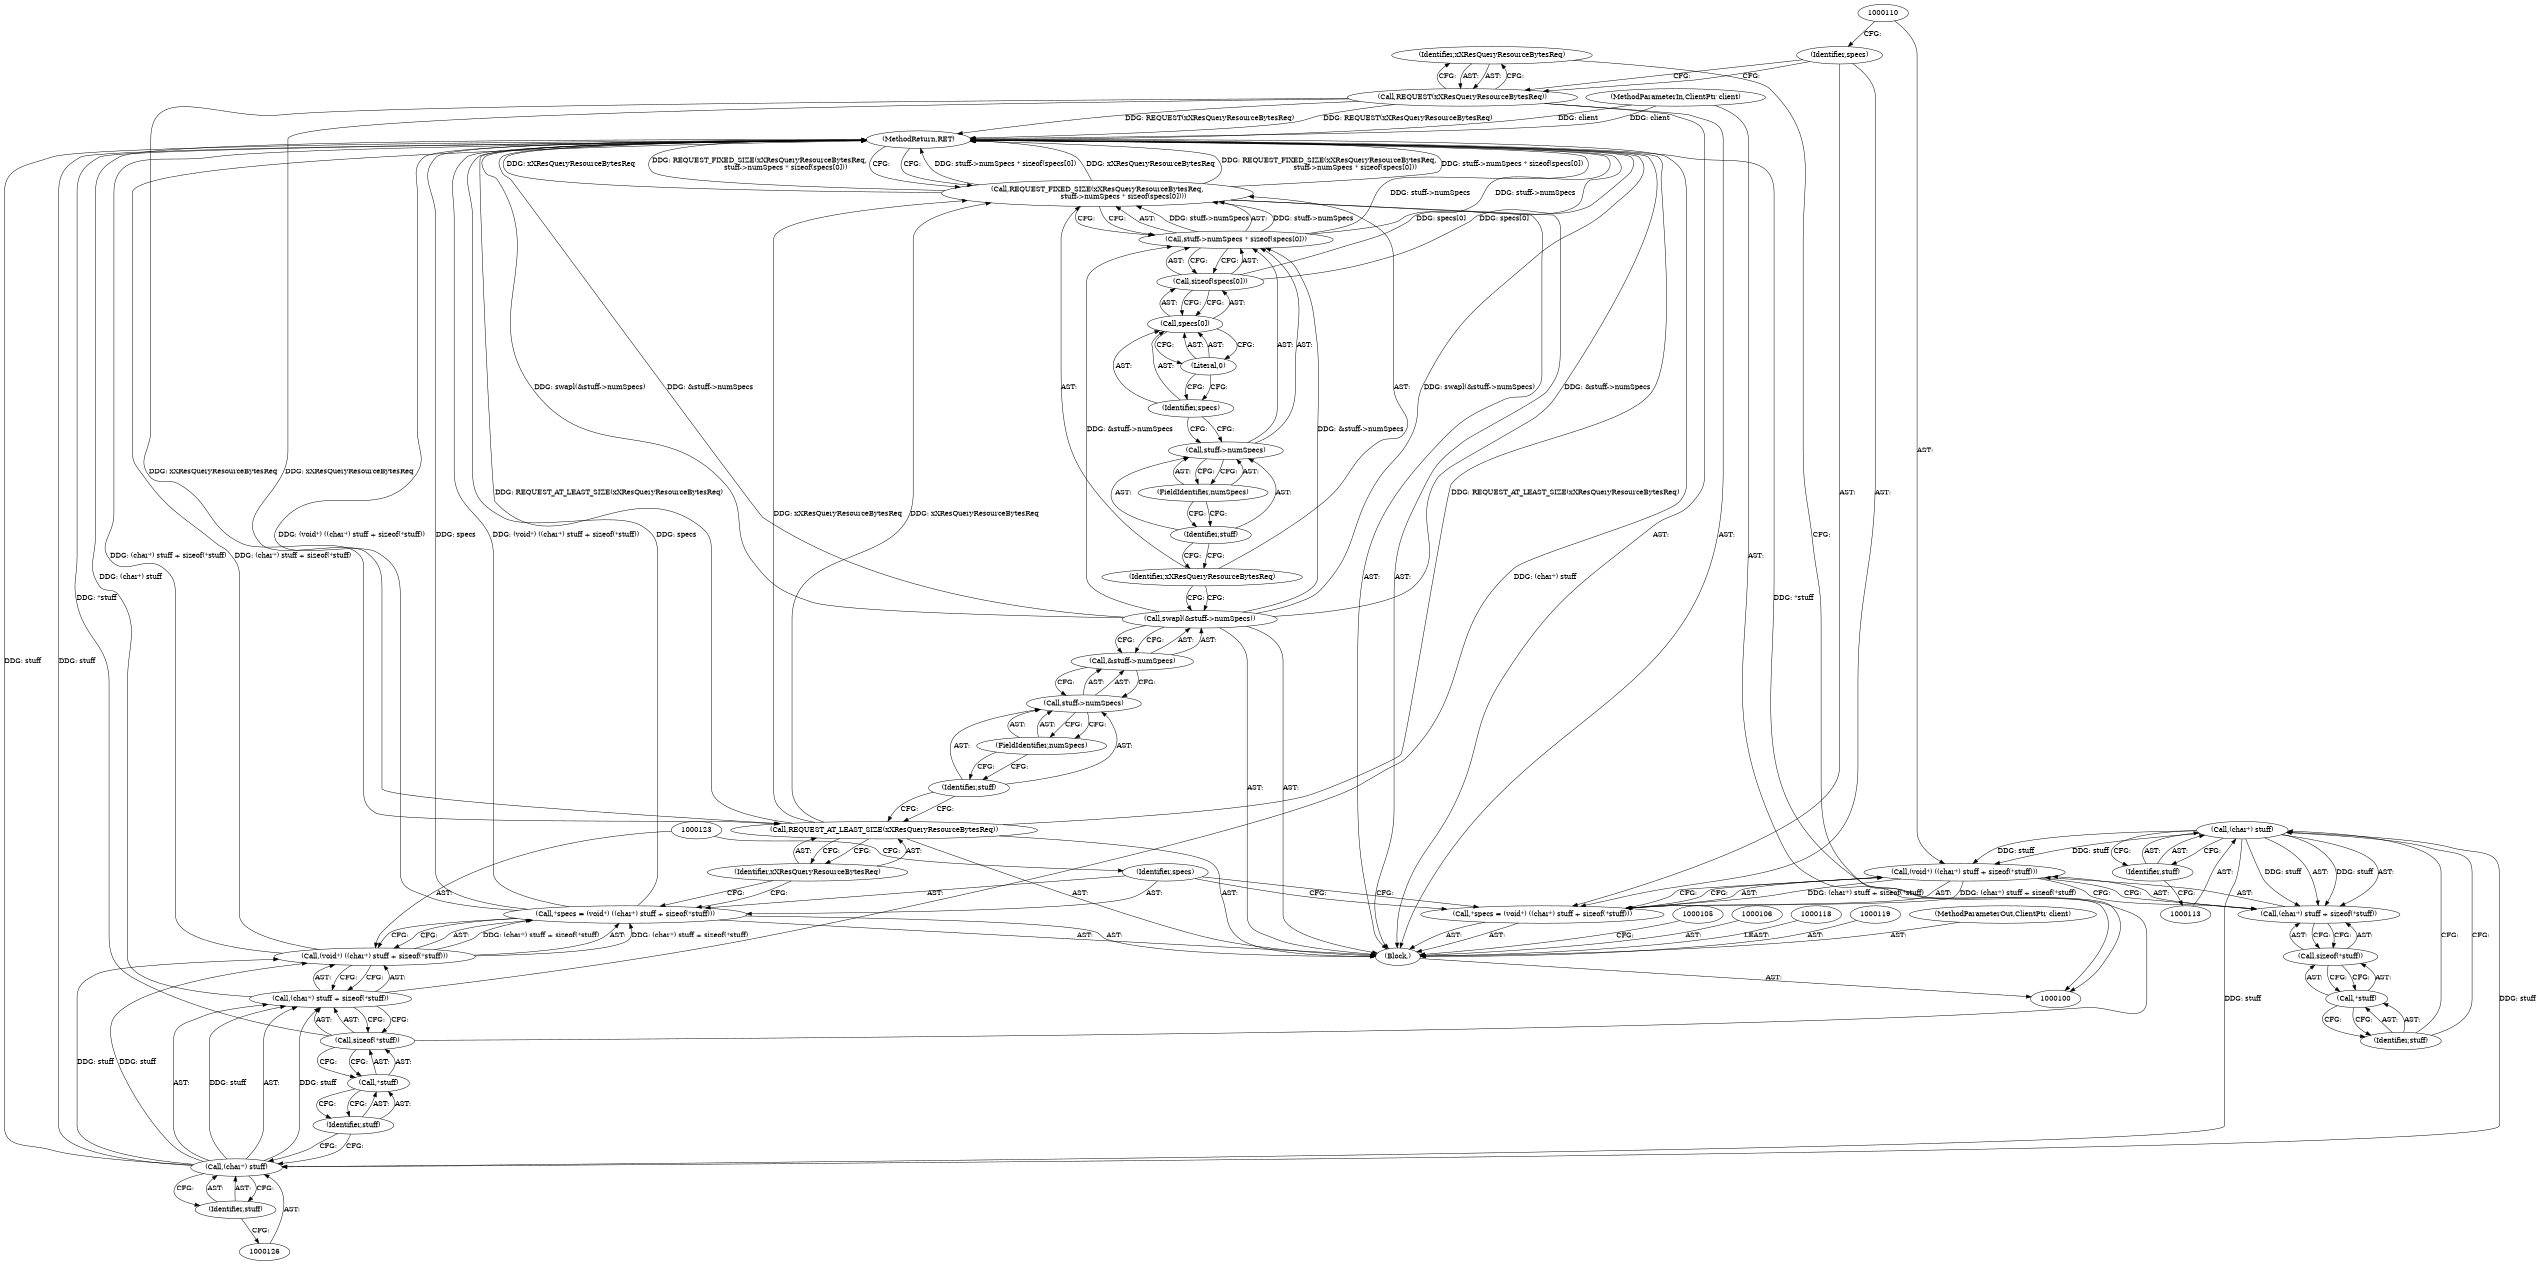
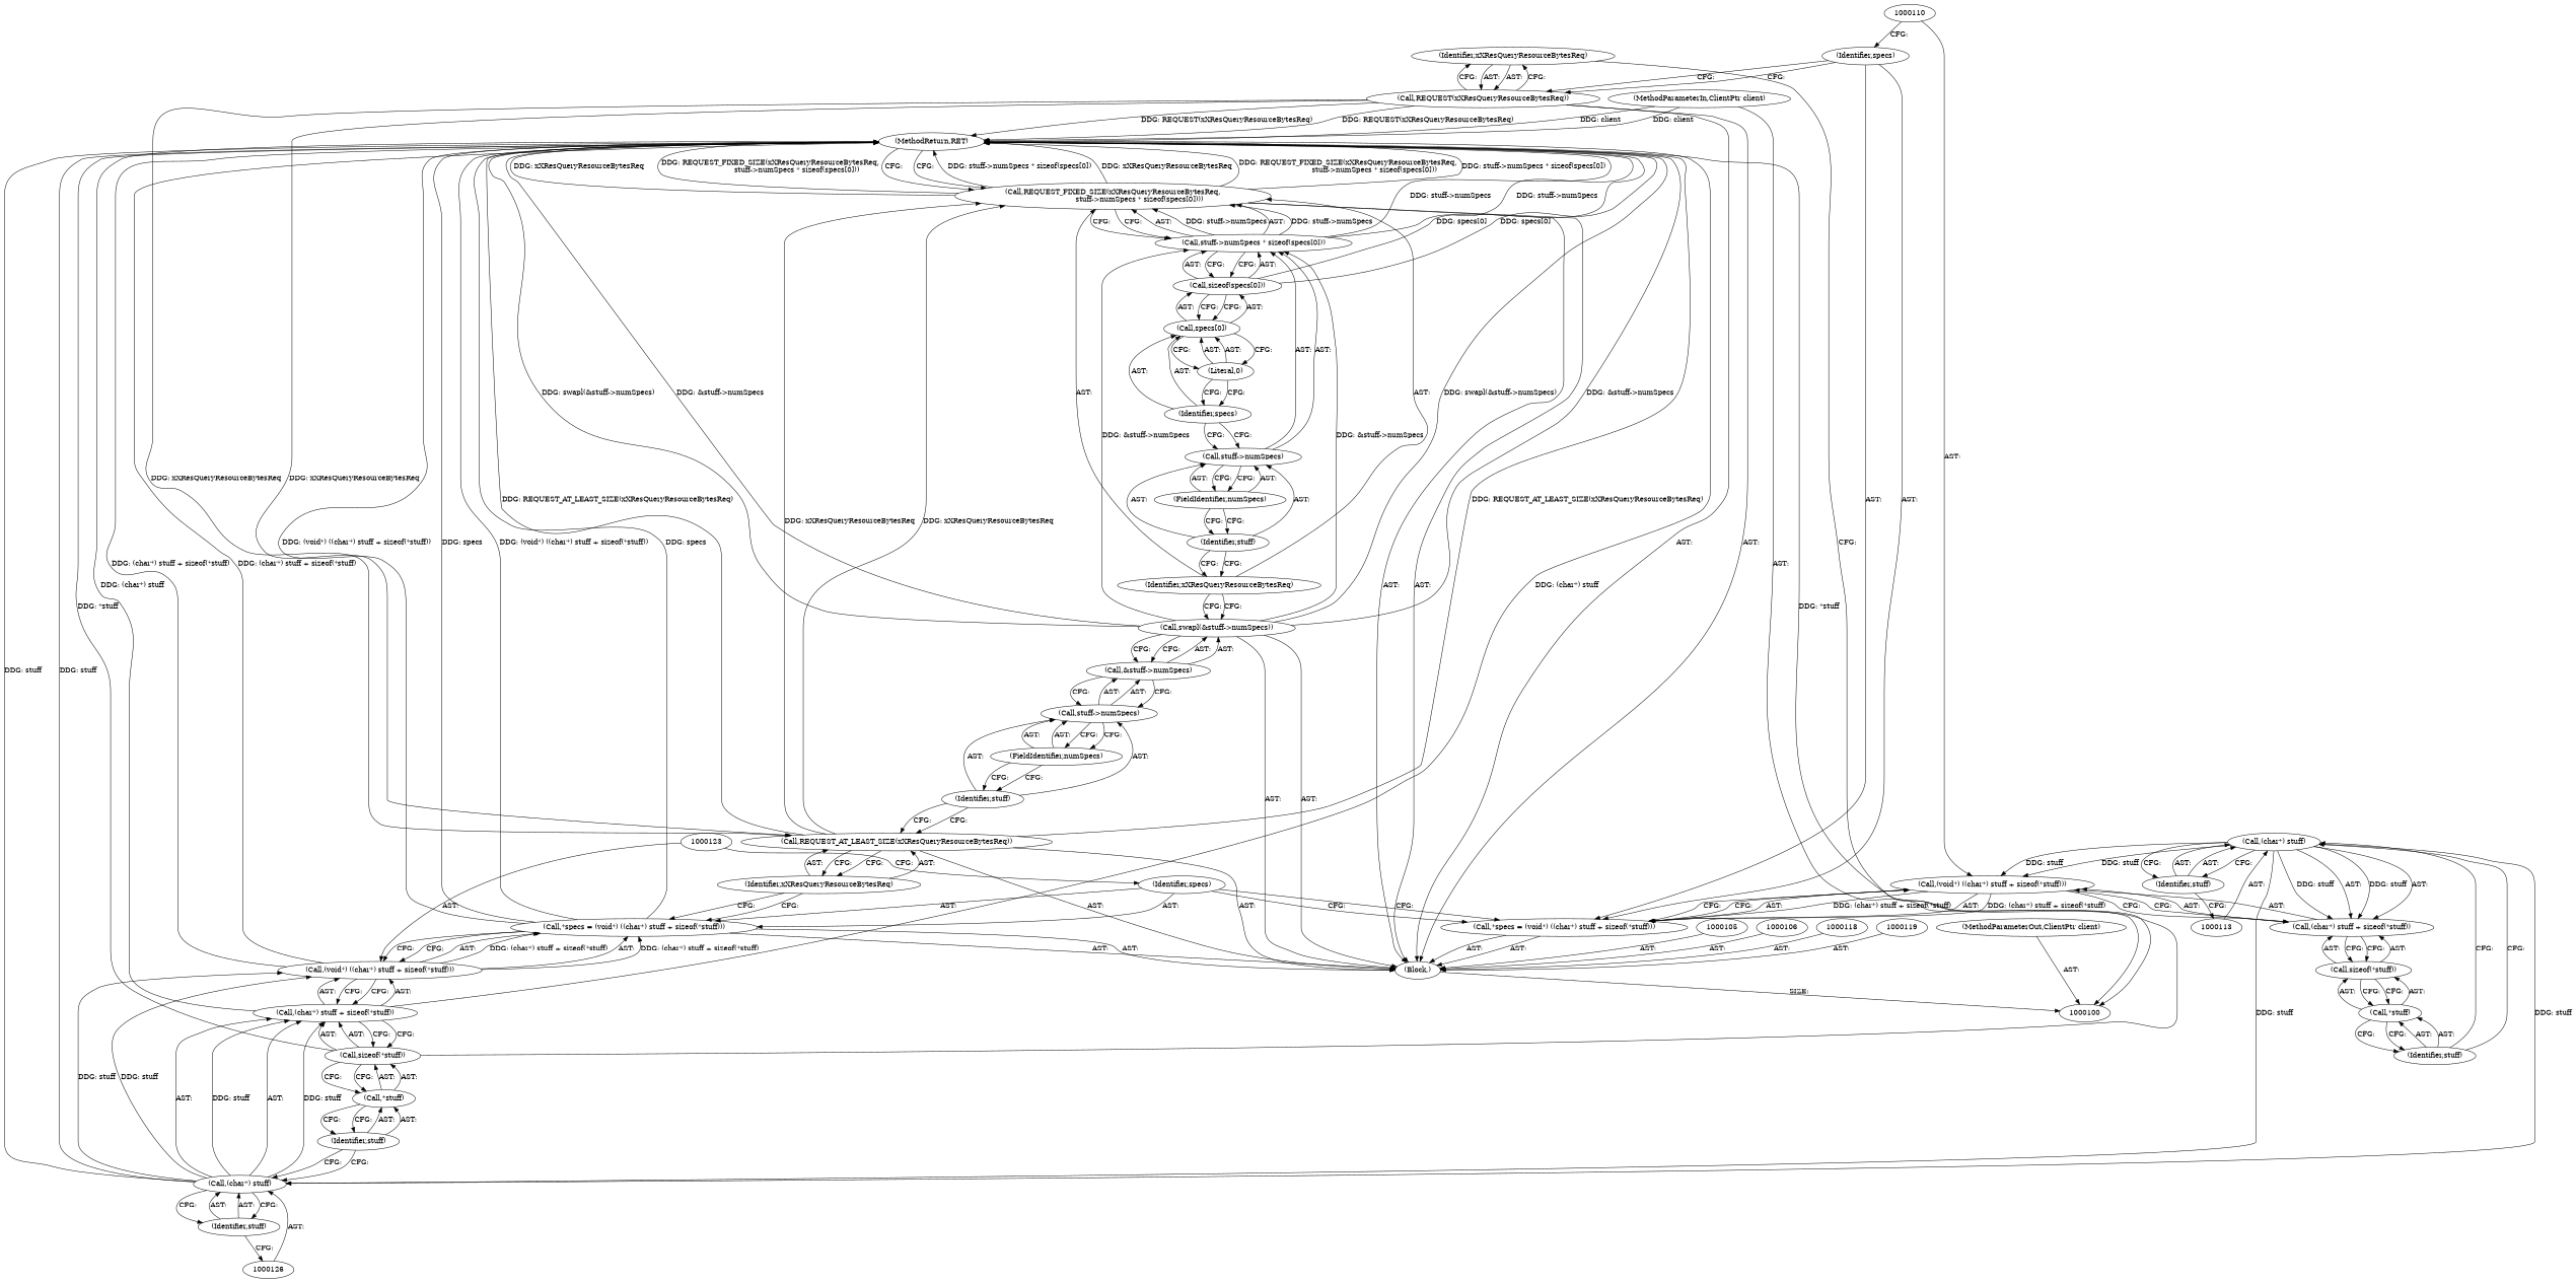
  digraph {
    n1 [label="(MethodReturn,RET)"]
    n2 [label="(Call,REQUEST_FIXED_SIZE(xXResQueryResourceBytesReq,\n                        stuff->numSpecs * sizeof(specs[0])))"]
    n3 [label="(Call,stuff->numSpecs * sizeof(specs[0]))"]
    n4 [label="(Block,)"]
    n5 [label="(MethodParameterIn,ClientPtr client)"]
    1000100
    n7 [label="(MethodParameterOut,ClientPtr client)"]
    n8 [label="(Call,&stuff->numSpecs)"]
    n9 [label="(Call,stuff->numSpecs)"]
    n10 [label="(Call,swapl(&stuff->numSpecs))"]
    n11 [label="(FieldIdentifier,numSpecs)"]
    n12 [label="(Identifier,stuff)"]
    n13 [label="(Call,REQUEST_AT_LEAST_SIZE(xXResQueryResourceBytesReq))"]
    n14 [label="(Identifier,xXResQueryResourceBytesReq)"]
    n15 [label="(Call,sizeof(specs[0]))"]
    n16 [label="(Identifier,xXResQueryResourceBytesReq)"]
    n17 [label="(Call,specs[0])"]
    n18 [label="(Call,stuff->numSpecs)"]
    n19 [label="(FieldIdentifier,numSpecs)"]
    n20 [label="(Identifier,stuff)"]
    n21 [label="(Literal,0)"]
    n22 [label="(Identifier,specs)"]
    n23 [label="(Identifier,xXResQueryResourceBytesReq)"]
    n24 [label="(Call,REQUEST(xXResQueryResourceBytesReq))"]
    n25 [label="(Call,*specs = (void*) ((char*) stuff + sizeof(*stuff)))"]
    n26 [label="(Call,(void*) ((char*) stuff + sizeof(*stuff)))"]
    n27 [label="(Call,(char*) stuff + sizeof(*stuff))"]
    n28 [label="(Identifier,specs)"]
    n29 [label="(Call,sizeof(*stuff))"]
    n30 [label="(Call,*stuff)"]
    n31 [label="(Call,(char*) stuff)"]
    n32 [label="(Identifier,stuff)"]
    n33 [label="(Call,(char*) stuff)"]
    1000113
    n35 [label="(Call,(void*) ((char*) stuff + sizeof(*stuff)))"]
    n36 [label="(Call,(char*) stuff + sizeof(*stuff))"]
    n37 [label="(Identifier,stuff)"]
    n38 [label="(Identifier,stuff)"]
    n39 [label="(Call,*specs = (void*) ((char*) stuff + sizeof(*stuff)))"]
    n40 [label="(Identifier,specs)"]
    n41 [label="(Call,sizeof(*stuff))"]
    n42 [label="(Call,*stuff)"]
    1000126
    n44 [label="(Identifier,stuff)"]
    1000105
    1000106
    1000118
    1000119
    1000110
    1000123
    n1 -> n2 [label="CFG: "]
    n1 -> n2 [label="CFG: "]
    n2 -> n1 [label="DDG: stuff->numSpecs * sizeof(specs[0])"]
    n2 -> n1 [label="DDG: xXResQueryResourceBytesReq"]
    n2 -> n1 [label="DDG: REQUEST_FIXED_SIZE(xXResQueryResourceBytesReq,\n                        stuff->numSpecs * sizeof(specs[0]))"]
    n2 -> n1 [label="DDG: stuff->numSpecs * sizeof(specs[0])"]
    n2 -> n1 [label="DDG: xXResQueryResourceBytesReq"]
    n2 -> n1 [label="DDG: REQUEST_FIXED_SIZE(xXResQueryResourceBytesReq,\n                        stuff->numSpecs * sizeof(specs[0]))"]
    n2 -> n3 [label="CFG: "]
    n2 -> n3 [label="CFG: "]
    n2 -> n4 [label="AST: "]
    n2 -> n4 [label="AST: "]
    n3 -> n1 [label="DDG: stuff->numSpecs"]
    n3 -> n1 [label="DDG: stuff->numSpecs"]
    n3 -> n2 [label="AST: "]
    n3 -> n2 [label="DDG: stuff->numSpecs"]
    n3 -> n2 [label="AST: "]
    n3 -> n2 [label="DDG: stuff->numSpecs"]
    n3 -> n15 [label="CFG: "]
    n3 -> n15 [label="CFG: "]
-   n4 -> 1000100 [label="AST: "]
+   n4 -> 1000100 [label="SIZE: "]
    n5 -> n1 [label="DDG: client"]
    n5 -> n1 [label="DDG: client"]
    n5 -> 1000100 [label="AST: "]
-   n7 -> n4 [label="AST: "]
+   n7 -> 1000100 [label="AST: "]
    n8 -> n9 [label="CFG: "]
    n8 -> n9 [label="CFG: "]
    n8 -> n10 [label="AST: "]
    n8 -> n10 [label="AST: "]
    n9 -> n8 [label="AST: "]
    n9 -> n8 [label="AST: "]
    n9 -> n11 [label="CFG: "]
    n9 -> n11 [label="CFG: "]
    n10 -> n1 [label="DDG: swapl(&stuff->numSpecs)"]
    n10 -> n1 [label="DDG: &stuff->numSpecs"]
    n10 -> n1 [label="DDG: swapl(&stuff->numSpecs)"]
    n10 -> n1 [label="DDG: &stuff->numSpecs"]
    n10 -> n3 [label="DDG: &stuff->numSpecs"]
    n10 -> n3 [label="DDG: &stuff->numSpecs"]
    n10 -> n4 [label="AST: "]
    n10 -> n4 [label="AST: "]
    n10 -> n8 [label="CFG: "]
    n10 -> n8 [label="CFG: "]
    n11 -> n9 [label="AST: "]
    n11 -> n9 [label="AST: "]
    n11 -> n12 [label="CFG: "]
    n11 -> n12 [label="CFG: "]
    n12 -> n9 [label="AST: "]
    n12 -> n9 [label="AST: "]
    n12 -> n13 [label="CFG: "]
    n12 -> n13 [label="CFG: "]
    n13 -> n1 [label="DDG: REQUEST_AT_LEAST_SIZE(xXResQueryResourceBytesReq)"]
    n13 -> n1 [label="DDG: REQUEST_AT_LEAST_SIZE(xXResQueryResourceBytesReq)"]
    n13 -> n2 [label="DDG: xXResQueryResourceBytesReq"]
    n13 -> n2 [label="DDG: xXResQueryResourceBytesReq"]
    n13 -> n4 [label="AST: "]
    n13 -> n4 [label="AST: "]
    n13 -> n14 [label="CFG: "]
    n13 -> n14 [label="CFG: "]
    n14 -> n13 [label="AST: "]
    n14 -> n13 [label="AST: "]
    n14 -> n39 [label="CFG: "]
    n14 -> n39 [label="CFG: "]
    n15 -> n1 [label="DDG: specs[0]"]
    n15 -> n1 [label="DDG: specs[0]"]
    n15 -> n3 [label="AST: "]
    n15 -> n3 [label="AST: "]
    n15 -> n17 [label="CFG: "]
    n15 -> n17 [label="CFG: "]
    n16 -> n2 [label="AST: "]
    n16 -> n2 [label="AST: "]
    n16 -> n10 [label="CFG: "]
    n16 -> n10 [label="CFG: "]
    n17 -> n15 [label="AST: "]
    n17 -> n15 [label="AST: "]
    n17 -> n21 [label="CFG: "]
    n17 -> n21 [label="CFG: "]
    n18 -> n3 [label="AST: "]
    n18 -> n3 [label="AST: "]
    n18 -> n19 [label="CFG: "]
    n18 -> n19 [label="CFG: "]
    n19 -> n18 [label="AST: "]
    n19 -> n18 [label="AST: "]
    n19 -> n20 [label="CFG: "]
    n19 -> n20 [label="CFG: "]
    n20 -> n16 [label="CFG: "]
    n20 -> n16 [label="CFG: "]
    n20 -> n18 [label="AST: "]
    n20 -> n18 [label="AST: "]
    n21 -> n17 [label="AST: "]
    n21 -> n17 [label="AST: "]
    n21 -> n22 [label="CFG: "]
    n21 -> n22 [label="CFG: "]
    n22 -> n17 [label="AST: "]
    n22 -> n17 [label="AST: "]
    n22 -> n18 [label="CFG: "]
    n22 -> n18 [label="CFG: "]
    n23 -> 1000100 [label="CFG: "]
    n23 -> n24 [label="AST: "]
    n23 -> n24 [label="AST: "]
    n24 -> n1 [label="DDG: REQUEST(xXResQueryResourceBytesReq)"]
    n24 -> n1 [label="DDG: REQUEST(xXResQueryResourceBytesReq)"]
    n24 -> n4 [label="AST: "]
    n24 -> n4 [label="AST: "]
    n24 -> n13 [label="DDG: xXResQueryResourceBytesReq"]
    n24 -> n13 [label="DDG: xXResQueryResourceBytesReq"]
    n24 -> n23 [label="CFG: "]
    n24 -> n23 [label="CFG: "]
    n25 -> n4 [label="AST: "]
    n25 -> n4 [label="AST: "]
    n25 -> n26 [label="CFG: "]
    n25 -> n26 [label="CFG: "]
    n26 -> n25 [label="AST: "]
    n26 -> n25 [label="DDG: (char*) stuff + sizeof(*stuff)"]
    n26 -> n25 [label="AST: "]
    n26 -> n25 [label="DDG: (char*) stuff + sizeof(*stuff)"]
    n26 -> n27 [label="CFG: "]
    n26 -> n27 [label="CFG: "]
    n27 -> n26 [label="AST: "]
    n27 -> n26 [label="AST: "]
    n27 -> n29 [label="CFG: "]
    n27 -> n29 [label="CFG: "]
    n28 -> n24 [label="CFG: "]
    n28 -> n24 [label="CFG: "]
    n28 -> n25 [label="AST: "]
    n28 -> n25 [label="AST: "]
    n29 -> n27 [label="AST: "]
    n29 -> n27 [label="AST: "]
    n29 -> n30 [label="CFG: "]
    n29 -> n30 [label="CFG: "]
    n30 -> n29 [label="AST: "]
    n30 -> n29 [label="AST: "]
    n30 -> n38 [label="CFG: "]
    n30 -> n38 [label="CFG: "]
    n31 -> n26 [label="DDG: stuff"]
    n31 -> n26 [label="DDG: stuff"]
    n31 -> n27 [label="AST: "]
    n31 -> n27 [label="DDG: stuff"]
    n31 -> n27 [label="AST: "]
    n31 -> n27 [label="DDG: stuff"]
    n31 -> n32 [label="CFG: "]
    n31 -> n32 [label="CFG: "]
    n31 -> n33 [label="DDG: stuff"]
    n31 -> n33 [label="DDG: stuff"]
    n32 -> n31 [label="AST: "]
    n32 -> n31 [label="AST: "]
    n32 -> 1000113 [label="CFG: "]
    n33 -> n1 [label="DDG: stuff"]
    n33 -> n1 [label="DDG: stuff"]
    n33 -> n35 [label="DDG: stuff"]
    n33 -> n35 [label="DDG: stuff"]
    n33 -> n36 [label="AST: "]
    n33 -> n36 [label="DDG: stuff"]
    n33 -> n36 [label="AST: "]
    n33 -> n36 [label="DDG: stuff"]
    n33 -> n37 [label="CFG: "]
    n33 -> n37 [label="CFG: "]
    1000113 -> n31 [label="AST: "]
    n35 -> n1 [label="DDG: (char*) stuff + sizeof(*stuff)"]
    n35 -> n1 [label="DDG: (char*) stuff + sizeof(*stuff)"]
    n35 -> n36 [label="CFG: "]
    n35 -> n36 [label="CFG: "]
    n35 -> n39 [label="AST: "]
    n35 -> n39 [label="DDG: (char*) stuff + sizeof(*stuff)"]
    n35 -> n39 [label="AST: "]
    n35 -> n39 [label="DDG: (char*) stuff + sizeof(*stuff)"]
    n36 -> n1 [label="DDG: (char*) stuff"]
    n36 -> n1 [label="DDG: (char*) stuff"]
    n36 -> n35 [label="AST: "]
    n36 -> n35 [label="AST: "]
    n36 -> n41 [label="CFG: "]
    n36 -> n41 [label="CFG: "]
    n37 -> n33 [label="AST: "]
    n37 -> n33 [label="AST: "]
    n37 -> 1000126 [label="CFG: "]
    n38 -> n30 [label="AST: "]
    n38 -> n30 [label="AST: "]
    n38 -> n31 [label="CFG: "]
    n38 -> n31 [label="CFG: "]
    n39 -> n1 [label="DDG: specs"]
    n39 -> n1 [label="DDG: (void*) ((char*) stuff + sizeof(*stuff))"]
    n39 -> n1 [label="DDG: specs"]
    n39 -> n1 [label="DDG: (void*) ((char*) stuff + sizeof(*stuff))"]
    n39 -> n4 [label="AST: "]
    n39 -> n4 [label="AST: "]
    n39 -> n35 [label="CFG: "]
    n39 -> n35 [label="CFG: "]
    n40 -> n25 [label="CFG: "]
    n40 -> n25 [label="CFG: "]
    n40 -> n39 [label="AST: "]
    n40 -> n39 [label="AST: "]
    n41 -> n1 [label="DDG: *stuff"]
    n41 -> n1 [label="DDG: *stuff"]
    n41 -> n36 [label="AST: "]
    n41 -> n36 [label="AST: "]
    n41 -> n42 [label="CFG: "]
    n41 -> n42 [label="CFG: "]
    n42 -> n41 [label="AST: "]
    n42 -> n41 [label="AST: "]
    n42 -> n44 [label="CFG: "]
    n42 -> n44 [label="CFG: "]
    1000126 -> n33 [label="AST: "]
    n44 -> n33 [label="CFG: "]
    n44 -> n33 [label="CFG: "]
    n44 -> n42 [label="AST: "]
    n44 -> n42 [label="AST: "]
-   1000105 -> n4 [label="CFG: "]
+   1000105 -> n4 [label="AST: "]
    1000106 -> n4 [label="AST: "]
-   1000118 -> n4 [label="LEAST: "]
+   1000118 -> n4 [label="AST: "]
    1000119 -> n4 [label="AST: "]
    1000110 -> n26 [label="AST: "]
    1000110 -> n28 [label="CFG: "]
    1000123 -> n35 [label="AST: "]
    1000123 -> n40 [label="CFG: "]
  }
